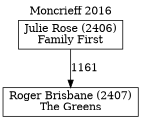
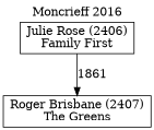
  digraph {
    label="Moncrieff 2016"
    labelloc=t
    mclimit=10
    node [shape=box]
    n1 [label="Roger Brisbane (2407)\nThe Greens"]
    n2 [label="Julie Rose (2406)\nFamily First"]
-   n2 -> n1 [label=1161]
+   n2 -> n1 [label=1861]
  }
